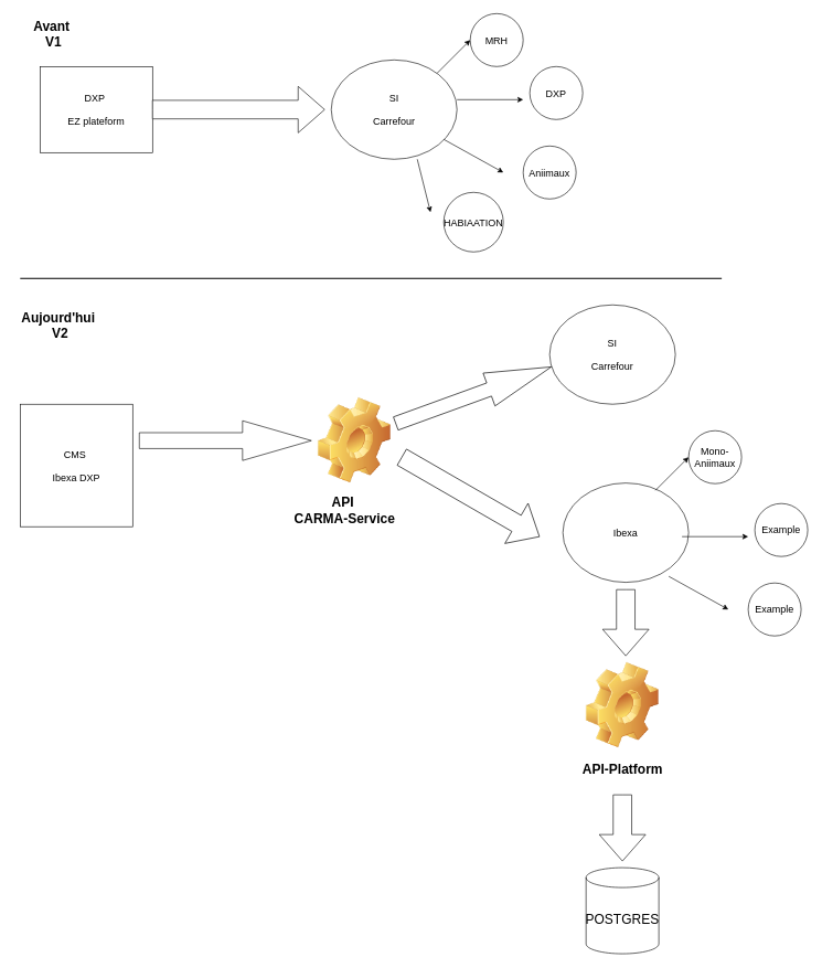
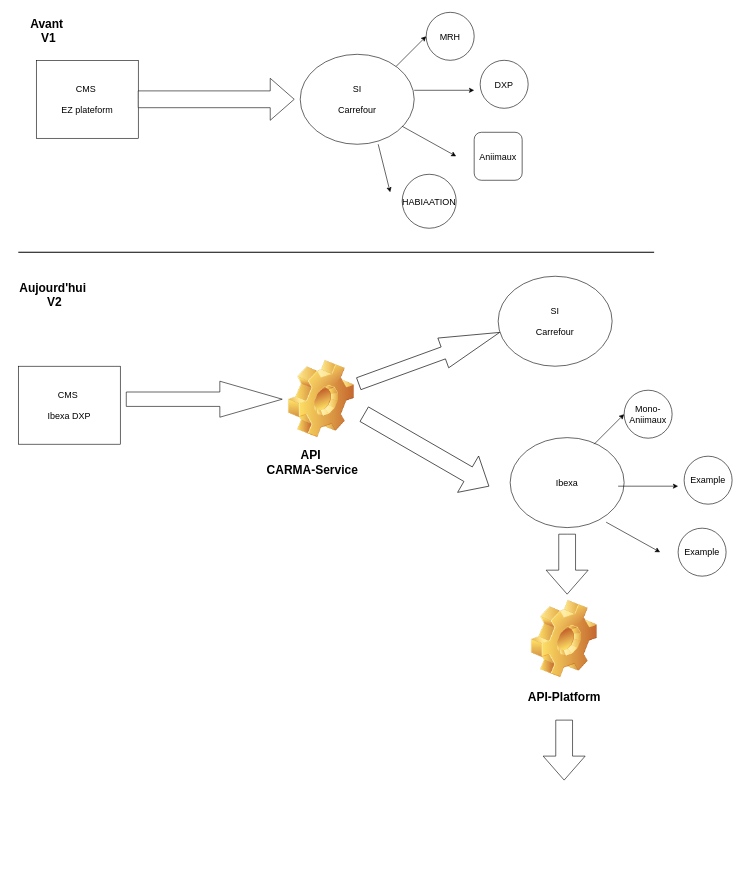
  <mxCell id="0" />
  <mxCell id="1" parent="0" />
- <mxCell id="2" value="&lt;font style=&quot;font-size: 15px;&quot;&gt;DXP&amp;nbsp;&lt;br&gt;&lt;br&gt;EZ plateform&lt;/font&gt;" style="rounded=0;whiteSpace=wrap;html=1;" vertex="1" parent="1"><mxGeometry x="60" y="100" width="170" height="130" as="geometry" /></mxCell>
+ <mxCell id="2" value="&lt;font style=&quot;font-size: 15px;&quot;&gt;CMS&amp;nbsp;&lt;br&gt;&lt;br&gt;EZ plateform&lt;/font&gt;" style="rounded=0;whiteSpace=wrap;html=1;" vertex="1" parent="1"><mxGeometry x="60" y="100" width="170" height="130" as="geometry" /></mxCell>
  <mxCell id="3" value="" style="line;strokeWidth=2;html=1;" vertex="1" parent="1"><mxGeometry x="30" y="380" width="1060" height="80" as="geometry" /></mxCell>
  <mxCell id="4" value="" style="html=1;shadow=0;dashed=0;align=center;verticalAlign=middle;shape=mxgraph.arrows2.arrow;dy=0.6;dx=40;notch=0;fontSize=15;" vertex="1" parent="1"><mxGeometry x="230" y="130" width="260" height="70" as="geometry" /></mxCell>
  <mxCell id="5" value="SI&lt;br&gt;&lt;br&gt;Carrefour" style="ellipse;whiteSpace=wrap;html=1;fontSize=15;" vertex="1" parent="1"><mxGeometry x="500" y="90" width="190" height="150" as="geometry" /></mxCell>
  <mxCell id="6" value="" style="endArrow=classic;html=1;rounded=0;fontSize=15;strokeColor=#000000;" edge="1" parent="1"><mxGeometry width="50" height="50" relative="1" as="geometry"><mxPoint x="660" y="110" as="sourcePoint" /><mxPoint x="710" y="60" as="targetPoint" /></mxGeometry></mxCell>
  <mxCell id="7" value="" style="endArrow=classic;html=1;rounded=0;fontSize=15;strokeColor=#000000;" edge="1" parent="1"><mxGeometry width="50" height="50" relative="1" as="geometry"><mxPoint x="690" y="150" as="sourcePoint" /><mxPoint x="790" y="150" as="targetPoint" /></mxGeometry></mxCell>
  <mxCell id="8" value="" style="endArrow=classic;html=1;rounded=0;fontSize=15;strokeColor=#000000;" edge="1" parent="1"><mxGeometry width="50" height="50" relative="1" as="geometry"><mxPoint x="670" y="210" as="sourcePoint" /><mxPoint x="760" y="260" as="targetPoint" /></mxGeometry></mxCell>
  <mxCell id="9" value="" style="endArrow=classic;html=1;rounded=0;fontSize=15;strokeColor=#000000;" edge="1" parent="1"><mxGeometry width="50" height="50" relative="1" as="geometry"><mxPoint x="630" y="240" as="sourcePoint" /><mxPoint x="650" y="320" as="targetPoint" /></mxGeometry></mxCell>
  <mxCell id="10" value="MRH" style="ellipse;whiteSpace=wrap;html=1;aspect=fixed;fontSize=15;" vertex="1" parent="1"><mxGeometry x="710" y="20" width="80" height="80" as="geometry" /></mxCell>
  <mxCell id="11" value="DXP" style="ellipse;whiteSpace=wrap;html=1;aspect=fixed;fontSize=15;" vertex="1" parent="1"><mxGeometry x="800" y="100" width="80" height="80" as="geometry" /></mxCell>
- <mxCell id="12" value="Aniimaux" style="ellipse;whiteSpace=wrap;html=1;aspect=fixed;fontSize=15;" vertex="1" parent="1"><mxGeometry x="790" y="220" width="80" height="80" as="geometry" /></mxCell>
+ <mxCell id="12" value="Aniimaux" style="whiteSpace=wrap;html=1;aspect=fixed;fontSize=15;rounded=1;" vertex="1" parent="1"><mxGeometry x="790" y="220" width="80" height="80" as="geometry" /></mxCell>
  <mxCell id="13" value="HABIAATION&lt;br&gt;" style="ellipse;whiteSpace=wrap;html=1;aspect=fixed;fontSize=15;" vertex="1" parent="1"><mxGeometry x="670" y="290" width="90" height="90" as="geometry" /></mxCell>
  <mxCell id="14" value="Avant&amp;nbsp;&lt;br style=&quot;font-size: 20px;&quot;&gt;V1" style="text;html=1;align=center;verticalAlign=middle;resizable=0;points=[];autosize=1;strokeColor=none;fillColor=none;fontSize=20;fontStyle=1" vertex="1" parent="1"><mxGeometry x="40" y="20" width="80" height="60" as="geometry" /></mxCell>
  <mxCell id="15" value="Aujourd'hui&amp;nbsp;&lt;br style=&quot;font-size: 20px;&quot;&gt;V2" style="text;html=1;align=center;verticalAlign=middle;resizable=0;points=[];autosize=1;strokeColor=none;fillColor=none;fontSize=20;fontStyle=1" vertex="1" parent="1"><mxGeometry x="20" y="460" width="140" height="60" as="geometry" /></mxCell>
- <mxCell id="16" value="&lt;font style=&quot;font-size: 15px;&quot;&gt;CMS&amp;nbsp;&lt;br&gt;&lt;br&gt;Ibexa DXP&lt;/font&gt;" style="rounded=0;whiteSpace=wrap;html=1;" vertex="1" parent="1"><mxGeometry x="30" y="610" width="170" height="185" as="geometry" /></mxCell>
+ <mxCell id="16" value="&lt;font style=&quot;font-size: 15px;&quot;&gt;CMS&amp;nbsp;&lt;br&gt;&lt;br&gt;Ibexa DXP&lt;/font&gt;" style="rounded=0;whiteSpace=wrap;html=1;" vertex="1" parent="1"><mxGeometry x="30" y="610" width="170" height="130" as="geometry" /></mxCell>
  <mxCell id="17" value="SI&lt;br&gt;&lt;br&gt;Carrefour" style="ellipse;whiteSpace=wrap;html=1;fontSize=15;" vertex="1" parent="1"><mxGeometry x="830" y="460" width="190" height="150" as="geometry" /></mxCell>
  <mxCell id="18" value="" style="shape=image;html=1;verticalLabelPosition=bottom;verticalAlign=top;imageAspect=1;aspect=fixed;image=img/clipart/Gear_128x128.png;fontSize=20;" vertex="1" parent="1"><mxGeometry x="480" y="600" width="110" height="129.04" as="geometry" /></mxCell>
  <mxCell id="19" value="" style="shape=singleArrow;whiteSpace=wrap;html=1;arrowWidth=0.4;arrowSize=0.4;fontSize=20;verticalAlign=top;rotation=-20;" vertex="1" parent="1"><mxGeometry x="590" y="570" width="250" height="52.79" as="geometry" /></mxCell>
  <mxCell id="20" value="" style="shape=singleArrow;whiteSpace=wrap;html=1;arrowWidth=0.4;arrowSize=0.4;rounded=0;" vertex="1" parent="1"><mxGeometry x="210" y="635" width="260" height="60" as="geometry" /></mxCell>
  <mxCell id="21" value="API&amp;nbsp;&lt;br style=&quot;font-size: 20px;&quot;&gt;CARMA-Service" style="text;html=1;align=center;verticalAlign=middle;resizable=0;points=[];autosize=1;strokeColor=none;fillColor=none;fontSize=20;fontStyle=1" vertex="1" parent="1"><mxGeometry x="430" y="740" width="180" height="60" as="geometry" /></mxCell>
  <mxCell id="22" value="" style="html=1;shadow=0;dashed=0;align=center;verticalAlign=middle;shape=mxgraph.arrows2.arrow;dy=0.6;dx=40;notch=0;fontSize=20;rotation=30;" vertex="1" parent="1"><mxGeometry x="590.62" y="715" width="240" height="70" as="geometry" /></mxCell>
  <mxCell id="23" value="Ibexa" style="ellipse;whiteSpace=wrap;html=1;fontSize=15;" vertex="1" parent="1"><mxGeometry x="850" y="729.04" width="190" height="150" as="geometry" /></mxCell>
  <mxCell id="24" value="" style="endArrow=classic;html=1;rounded=0;fontSize=15;strokeColor=#000000;" edge="1" parent="1"><mxGeometry width="50" height="50" relative="1" as="geometry"><mxPoint x="990" y="740" as="sourcePoint" /><mxPoint x="1040" y="690" as="targetPoint" /></mxGeometry></mxCell>
  <mxCell id="25" value="Mono-Aniimaux" style="ellipse;whiteSpace=wrap;html=1;aspect=fixed;fontSize=15;" vertex="1" parent="1"><mxGeometry x="1040" y="650" width="80" height="80" as="geometry" /></mxCell>
  <mxCell id="26" value="" style="endArrow=classic;html=1;rounded=0;fontSize=15;strokeColor=#000000;" edge="1" parent="1"><mxGeometry width="50" height="50" relative="1" as="geometry"><mxPoint x="1030" y="810" as="sourcePoint" /><mxPoint x="1130" y="810" as="targetPoint" /></mxGeometry></mxCell>
  <mxCell id="27" value="" style="endArrow=classic;html=1;rounded=0;fontSize=15;strokeColor=#000000;" edge="1" parent="1"><mxGeometry width="50" height="50" relative="1" as="geometry"><mxPoint x="1010" y="870" as="sourcePoint" /><mxPoint x="1100" y="920" as="targetPoint" /></mxGeometry></mxCell>
  <mxCell id="28" value="Example" style="ellipse;whiteSpace=wrap;html=1;aspect=fixed;fontSize=15;" vertex="1" parent="1"><mxGeometry x="1140" y="760" width="80" height="80" as="geometry" /></mxCell>
  <mxCell id="29" value="Example" style="ellipse;whiteSpace=wrap;html=1;aspect=fixed;fontSize=15;" vertex="1" parent="1"><mxGeometry x="1130" y="880" width="80" height="80" as="geometry" /></mxCell>
  <mxCell id="30" value="" style="html=1;shadow=0;dashed=0;align=center;verticalAlign=middle;shape=mxgraph.arrows2.arrow;dy=0.6;dx=40;direction=south;notch=0;fontSize=20;" vertex="1" parent="1"><mxGeometry x="910" y="890" width="70" height="100" as="geometry" /></mxCell>
  <mxCell id="31" value="" style="shape=image;html=1;verticalLabelPosition=bottom;verticalAlign=top;imageAspect=1;aspect=fixed;image=img/clipart/Gear_128x128.png;fontSize=20;" vertex="1" parent="1"><mxGeometry x="885" y="1000" width="110" height="129.04" as="geometry" /></mxCell>
  <mxCell id="32" value="API-Platform" style="text;html=1;align=center;verticalAlign=middle;resizable=0;points=[];autosize=1;strokeColor=none;fillColor=none;fontSize=20;fontStyle=1" vertex="1" parent="1"><mxGeometry x="870" y="1140" width="140" height="40" as="geometry" /></mxCell>
  <mxCell id="33" value="" style="html=1;shadow=0;dashed=0;align=center;verticalAlign=middle;shape=mxgraph.arrows2.arrow;dy=0.6;dx=40;direction=south;notch=0;fontSize=20;" vertex="1" parent="1"><mxGeometry x="905" y="1200" width="70" height="100" as="geometry" /></mxCell>
- <mxCell id="34" value="POSTGRES" style="shape=cylinder3;whiteSpace=wrap;html=1;boundedLbl=1;backgroundOutline=1;size=15;fontSize=20;" vertex="1" parent="1"><mxGeometry x="885" y="1310" width="110" height="130" as="geometry" /></mxCell>
